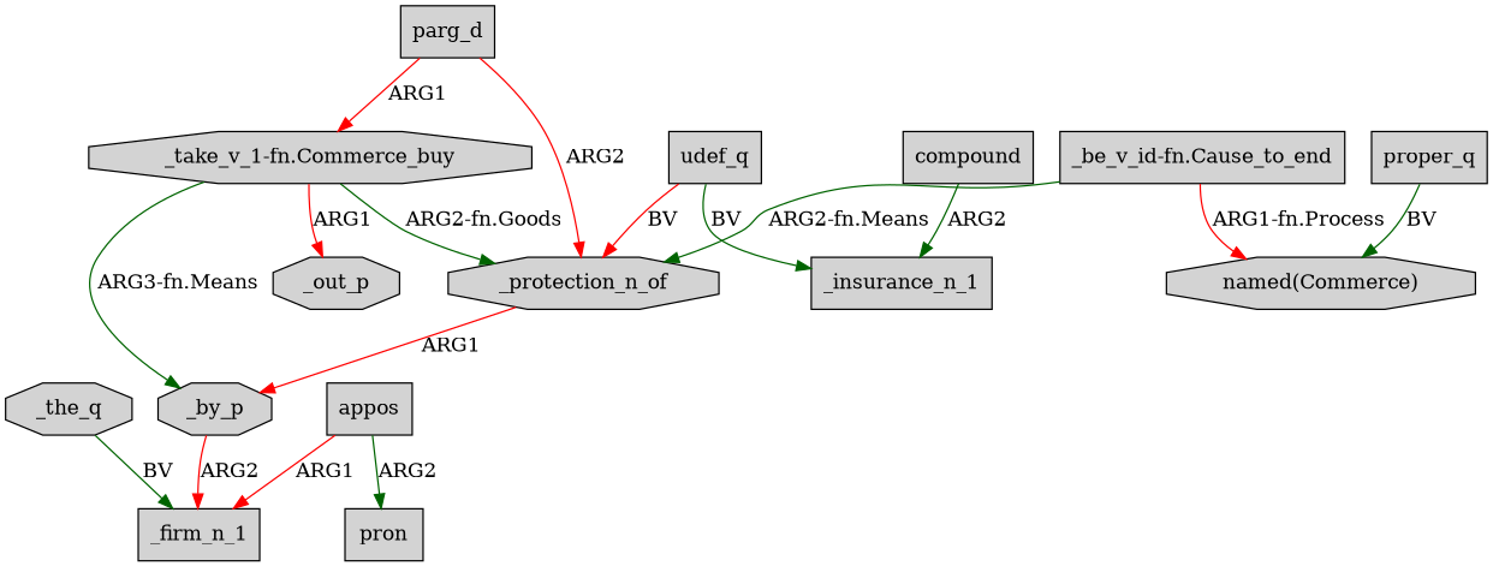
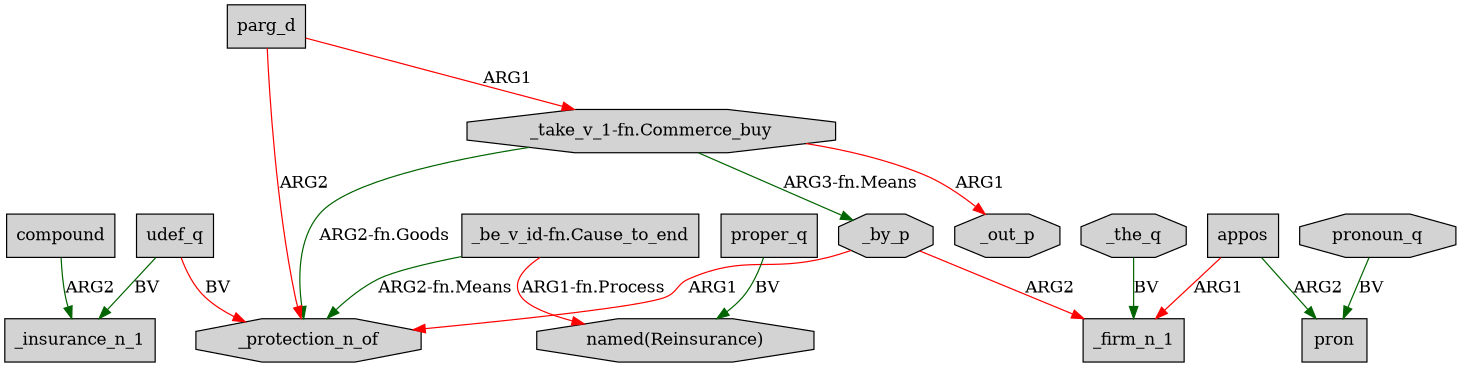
  digraph {
    node [shape=box style=filled]
    edge [color=darkgreen]
    _out_p [shape=octagon]
    "_take_v_1-fn.Commerce_buy" [shape=octagon]
    _by_p [shape=octagon]
    _protection_n_of [shape=octagon]
    _firm_n_1
    compound
    _insurance_n_1
    _the_q [shape=octagon]
    udef_q
    parg_d
    "_be_v_id-fn.Cause_to_end"
-   "named(Reinsurance)" [shape=octagon label="named(Commerce)"]
+   "named(Reinsurance)" [shape=octagon]
    appos
    pron
+   pronoun_q [shape=octagon]
    proper_q
    "_take_v_1-fn.Commerce_buy" -> _out_p [color=red label=ARG1]
    "_take_v_1-fn.Commerce_buy" -> _by_p [label="ARG3-fn.Means"]
    "_take_v_1-fn.Commerce_buy" -> _protection_n_of [label="ARG2-fn.Goods"]
-   _protection_n_of -> _by_p [color=red label=ARG1]
+   _by_p -> _protection_n_of [color=red label=ARG1]
    _by_p -> _firm_n_1 [color=red label=ARG2]
    compound -> _insurance_n_1 [label=ARG2]
    _the_q -> _firm_n_1 [label=BV]
    udef_q -> _protection_n_of [color=red label=BV]
    udef_q -> _insurance_n_1 [label=BV]
    parg_d -> "_take_v_1-fn.Commerce_buy" [color=red label=ARG1]
    parg_d -> _protection_n_of [color=red label=ARG2]
    "_be_v_id-fn.Cause_to_end" -> _protection_n_of [label="ARG2-fn.Means"]
    "_be_v_id-fn.Cause_to_end" -> "named(Reinsurance)" [color=red label="ARG1-fn.Process"]
    appos -> _firm_n_1 [color=red label=ARG1]
    appos -> pron [label=ARG2]
+   pronoun_q -> pron [label=BV]
    proper_q -> "named(Reinsurance)" [label=BV]
  }
